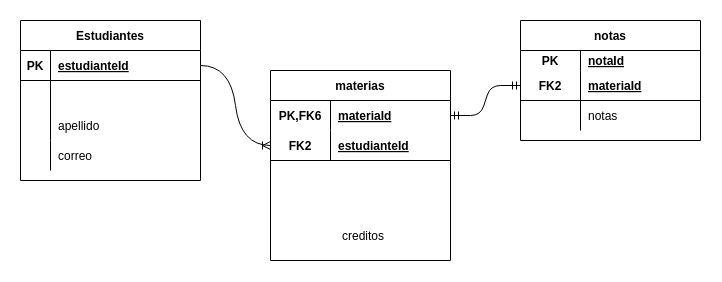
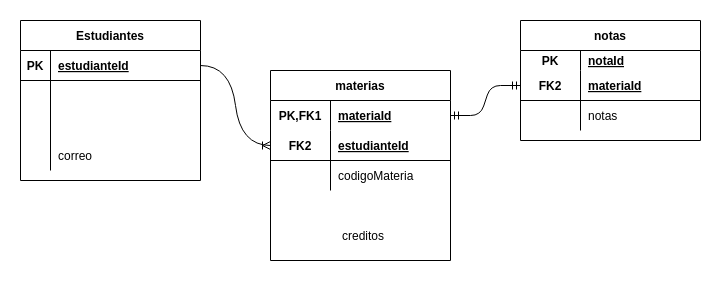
  <mxCell id="0" />
  <mxCell id="1" parent="0" />
  <mxCell id="2" value="Estudiantes" style="shape=table;startSize=30;container=1;collapsible=1;childLayout=tableLayout;fixedRows=1;rowLines=0;fontStyle=1;align=center;resizeLast=1;" vertex="1" parent="1"><mxGeometry x="20" y="20" width="180" height="160" as="geometry" /></mxCell>
  <mxCell id="3" value="" style="shape=partialRectangle;collapsible=0;dropTarget=0;pointerEvents=0;fillColor=none;top=0;left=0;bottom=1;right=0;points=[[0,0.5],[1,0.5]];portConstraint=eastwest;" vertex="1" parent="2"><mxGeometry y="30" width="180" height="30" as="geometry" /></mxCell>
  <mxCell id="4" value="PK" style="shape=partialRectangle;connectable=0;fillColor=none;top=0;left=0;bottom=0;right=0;fontStyle=1;overflow=hidden;" vertex="1" parent="3"><mxGeometry width="30" height="30" as="geometry" /></mxCell>
  <mxCell id="5" value="estudianteId" style="shape=partialRectangle;connectable=0;fillColor=none;top=0;left=0;bottom=0;right=0;align=left;spacingLeft=6;fontStyle=5;overflow=hidden;" vertex="1" parent="3"><mxGeometry x="30" width="150" height="30" as="geometry" /></mxCell>
  <mxCell id="6" value="" style="shape=partialRectangle;collapsible=0;dropTarget=0;pointerEvents=0;fillColor=none;top=0;left=0;bottom=0;right=0;points=[[0,0.5],[1,0.5]];portConstraint=eastwest;" vertex="1" parent="2"><mxGeometry y="60" width="180" height="30" as="geometry" /></mxCell>
  <mxCell id="7" value="" style="shape=partialRectangle;connectable=0;fillColor=none;top=0;left=0;bottom=0;right=0;editable=1;overflow=hidden;" vertex="1" parent="6"><mxGeometry width="30" height="30" as="geometry" /></mxCell>
  <mxCell id="8" value="" style="shape=partialRectangle;collapsible=0;dropTarget=0;pointerEvents=0;fillColor=none;top=0;left=0;bottom=0;right=0;points=[[0,0.5],[1,0.5]];portConstraint=eastwest;" vertex="1" parent="2"><mxGeometry y="90" width="180" height="30" as="geometry" /></mxCell>
  <mxCell id="9" value="" style="shape=partialRectangle;connectable=0;fillColor=none;top=0;left=0;bottom=0;right=0;editable=1;overflow=hidden;" vertex="1" parent="8"><mxGeometry width="30" height="30" as="geometry" /></mxCell>
- <mxCell id="10" value="apellido" style="shape=partialRectangle;connectable=0;fillColor=none;top=0;left=0;bottom=0;right=0;align=left;spacingLeft=6;overflow=hidden;" vertex="1" parent="8"><mxGeometry x="30" width="150" height="30" as="geometry" /></mxCell>
  <mxCell id="11" value="" style="shape=partialRectangle;collapsible=0;dropTarget=0;pointerEvents=0;fillColor=none;top=0;left=0;bottom=0;right=0;points=[[0,0.5],[1,0.5]];portConstraint=eastwest;" vertex="1" parent="2"><mxGeometry y="120" width="180" height="30" as="geometry" /></mxCell>
  <mxCell id="12" value="" style="shape=partialRectangle;connectable=0;fillColor=none;top=0;left=0;bottom=0;right=0;editable=1;overflow=hidden;" vertex="1" parent="11"><mxGeometry width="30" height="30" as="geometry" /></mxCell>
  <mxCell id="13" value="correo" style="shape=partialRectangle;connectable=0;fillColor=none;top=0;left=0;bottom=0;right=0;align=left;spacingLeft=6;overflow=hidden;" vertex="1" parent="11"><mxGeometry x="30" width="150" height="30" as="geometry" /></mxCell>
  <mxCell id="14" value="materias" style="shape=table;startSize=30;container=1;collapsible=1;childLayout=tableLayout;fixedRows=1;rowLines=0;fontStyle=1;align=center;resizeLast=1;" vertex="1" parent="1"><mxGeometry x="270" y="70" width="180" height="190" as="geometry" /></mxCell>
  <mxCell id="15" value="" style="shape=partialRectangle;collapsible=0;dropTarget=0;pointerEvents=0;fillColor=none;top=0;left=0;bottom=0;right=0;points=[[0,0.5],[1,0.5]];portConstraint=eastwest;" vertex="1" parent="14"><mxGeometry y="30" width="180" height="30" as="geometry" /></mxCell>
- <mxCell id="16" value="PK,FK6" style="shape=partialRectangle;connectable=0;fillColor=none;top=0;left=0;bottom=0;right=0;fontStyle=1;overflow=hidden;" vertex="1" parent="15"><mxGeometry width="60" height="30" as="geometry" /></mxCell>
+ <mxCell id="16" value="PK,FK1" style="shape=partialRectangle;connectable=0;fillColor=none;top=0;left=0;bottom=0;right=0;fontStyle=1;overflow=hidden;" vertex="1" parent="15"><mxGeometry width="60" height="30" as="geometry" /></mxCell>
  <mxCell id="17" value="materiaId" style="shape=partialRectangle;connectable=0;fillColor=none;top=0;left=0;bottom=0;right=0;align=left;spacingLeft=6;fontStyle=5;overflow=hidden;" vertex="1" parent="15"><mxGeometry x="60" width="120" height="30" as="geometry" /></mxCell>
  <mxCell id="18" value="" style="shape=partialRectangle;collapsible=0;dropTarget=0;pointerEvents=0;fillColor=none;top=0;left=0;bottom=1;right=0;points=[[0,0.5],[1,0.5]];portConstraint=eastwest;" vertex="1" parent="14"><mxGeometry y="60" width="180" height="30" as="geometry" /></mxCell>
  <mxCell id="19" value="FK2" style="shape=partialRectangle;connectable=0;fillColor=none;top=0;left=0;bottom=0;right=0;fontStyle=1;overflow=hidden;" vertex="1" parent="18"><mxGeometry width="60" height="30" as="geometry" /></mxCell>
  <mxCell id="20" value="estudianteId" style="shape=partialRectangle;connectable=0;fillColor=none;top=0;left=0;bottom=0;right=0;align=left;spacingLeft=6;fontStyle=5;overflow=hidden;" vertex="1" parent="18"><mxGeometry x="60" width="120" height="30" as="geometry" /></mxCell>
  <mxCell id="21" value="" style="shape=partialRectangle;collapsible=0;dropTarget=0;pointerEvents=0;fillColor=none;top=0;left=0;bottom=0;right=0;points=[[0,0.5],[1,0.5]];portConstraint=eastwest;" vertex="1" parent="14"><mxGeometry y="90" width="180" height="30" as="geometry" /></mxCell>
  <mxCell id="22" value="" style="shape=partialRectangle;connectable=0;fillColor=none;top=0;left=0;bottom=0;right=0;editable=1;overflow=hidden;" vertex="1" parent="21"><mxGeometry width="60" height="30" as="geometry" /></mxCell>
+ <mxCell id="23" value="codigoMateria" style="shape=partialRectangle;connectable=0;fillColor=none;top=0;left=0;bottom=0;right=0;align=left;spacingLeft=6;overflow=hidden;" vertex="1" parent="21"><mxGeometry x="60" width="120" height="30" as="geometry" /></mxCell>
  <mxCell id="24" value="" style="shape=partialRectangle;collapsible=0;dropTarget=0;pointerEvents=0;fillColor=none;top=0;left=0;bottom=0;right=0;points=[[0,0.5],[1,0.5]];portConstraint=eastwest;" vertex="1" parent="14"><mxGeometry y="120" width="180" height="30" as="geometry" /></mxCell>
  <mxCell id="25" value="" style="shape=partialRectangle;connectable=0;fillColor=none;top=0;left=0;bottom=0;right=0;editable=1;overflow=hidden;" vertex="1" parent="24"><mxGeometry width="60" height="30" as="geometry" /></mxCell>
  <mxCell id="26" value="creditos" style="shape=partialRectangle;connectable=0;fillColor=none;top=0;left=0;bottom=0;right=0;align=left;spacingLeft=6;overflow=hidden;" vertex="1" parent="1"><mxGeometry x="334" y="220" width="120" height="30" as="geometry" /></mxCell>
  <mxCell id="27" value="notas" style="shape=table;startSize=30;container=1;collapsible=1;childLayout=tableLayout;fixedRows=1;rowLines=0;fontStyle=1;align=center;resizeLast=1;" vertex="1" parent="1"><mxGeometry x="520" y="20" width="180" height="120" as="geometry" /></mxCell>
  <mxCell id="28" value="" style="shape=partialRectangle;collapsible=0;dropTarget=0;pointerEvents=0;fillColor=none;top=0;left=0;bottom=0;right=0;points=[[0,0.5],[1,0.5]];portConstraint=eastwest;" vertex="1" parent="27"><mxGeometry y="30" width="180" height="20" as="geometry" /></mxCell>
  <mxCell id="29" value="PK" style="shape=partialRectangle;connectable=0;fillColor=none;top=0;left=0;bottom=0;right=0;fontStyle=1;overflow=hidden;" vertex="1" parent="28"><mxGeometry width="60" height="20" as="geometry" /></mxCell>
  <mxCell id="30" value="notaId" style="shape=partialRectangle;connectable=0;fillColor=none;top=0;left=0;bottom=0;right=0;align=left;spacingLeft=6;fontStyle=5;overflow=hidden;" vertex="1" parent="28"><mxGeometry x="60" width="120" height="20" as="geometry" /></mxCell>
  <mxCell id="31" value="" style="shape=partialRectangle;collapsible=0;dropTarget=0;pointerEvents=0;fillColor=none;top=0;left=0;bottom=1;right=0;points=[[0,0.5],[1,0.5]];portConstraint=eastwest;" vertex="1" parent="27"><mxGeometry y="50" width="180" height="30" as="geometry" /></mxCell>
  <mxCell id="32" value="FK2" style="shape=partialRectangle;connectable=0;fillColor=none;top=0;left=0;bottom=0;right=0;fontStyle=1;overflow=hidden;" vertex="1" parent="31"><mxGeometry width="60" height="30" as="geometry" /></mxCell>
  <mxCell id="33" value="materiaId" style="shape=partialRectangle;connectable=0;fillColor=none;top=0;left=0;bottom=0;right=0;align=left;spacingLeft=6;fontStyle=5;overflow=hidden;" vertex="1" parent="31"><mxGeometry x="60" width="120" height="30" as="geometry" /></mxCell>
  <mxCell id="34" value="" style="shape=partialRectangle;collapsible=0;dropTarget=0;pointerEvents=0;fillColor=none;top=0;left=0;bottom=0;right=0;points=[[0,0.5],[1,0.5]];portConstraint=eastwest;" vertex="1" parent="27"><mxGeometry y="80" width="180" height="30" as="geometry" /></mxCell>
  <mxCell id="35" value="" style="shape=partialRectangle;connectable=0;fillColor=none;top=0;left=0;bottom=0;right=0;editable=1;overflow=hidden;" vertex="1" parent="34"><mxGeometry width="60" height="30" as="geometry" /></mxCell>
  <mxCell id="36" value="notas" style="shape=partialRectangle;connectable=0;fillColor=none;top=0;left=0;bottom=0;right=0;align=left;spacingLeft=6;overflow=hidden;" vertex="1" parent="34"><mxGeometry x="60" width="120" height="30" as="geometry" /></mxCell>
  <mxCell id="37" value="" style="edgeStyle=entityRelationEdgeStyle;fontSize=12;html=1;endArrow=ERoneToMany;exitX=1;exitY=0.5;exitDx=0;exitDy=0;entryX=0;entryY=0.5;entryDx=0;entryDy=0;curved=1;" edge="1" parent="1" source="3" target="18"><mxGeometry width="100" height="100" relative="1" as="geometry"><mxPoint x="230" y="210" as="sourcePoint" /><mxPoint x="330" y="110" as="targetPoint" /></mxGeometry></mxCell>
  <mxCell id="38" value="" style="edgeStyle=entityRelationEdgeStyle;fontSize=12;html=1;endArrow=ERmandOne;startArrow=ERmandOne;strokeColor=#000000;entryX=0;entryY=0.5;entryDx=0;entryDy=0;" edge="1" parent="1" source="15" target="31"><mxGeometry width="100" height="100" relative="1" as="geometry"><mxPoint x="430" y="190" as="sourcePoint" /><mxPoint x="530" y="90" as="targetPoint" /></mxGeometry></mxCell>
